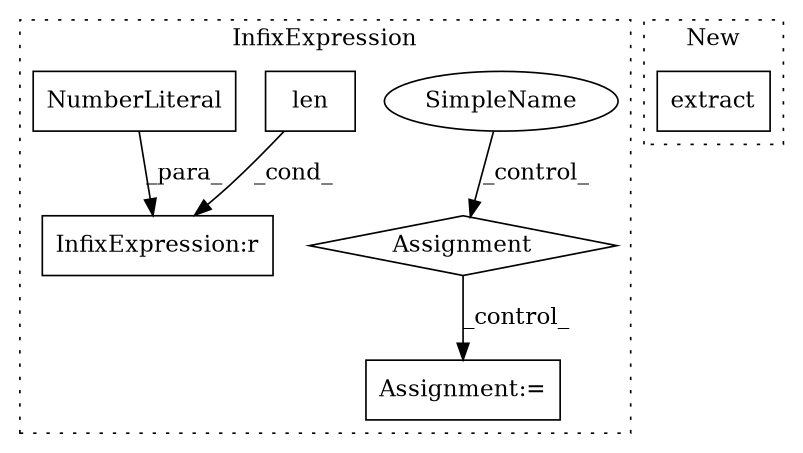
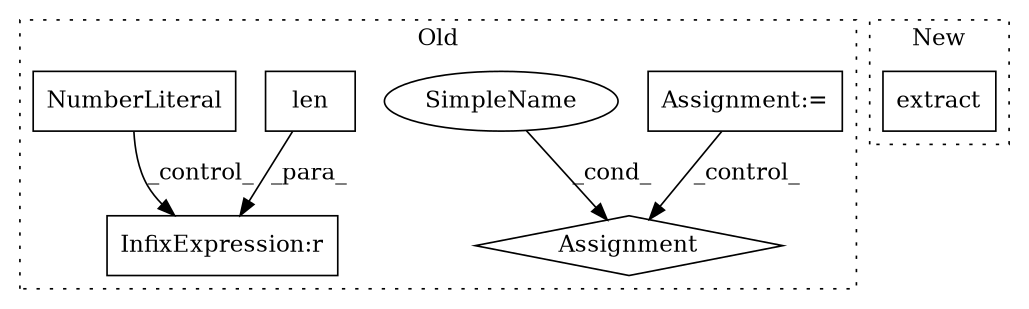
  digraph {
    node [a=32 l=1 shape=box]
    n1 [l="4,1" label=len s="43009,43033"]
    n2 [a=25 l="4,2" label=Assignment s="43005,43038" shape=diamond]
    n3 [a=7 label="Assignment:=" s=43200]
    n4 [a=42 label=SimpleName shape=ellipse l=""]
    n5 [a=27 l=3 label="InfixExpression:r" s=43034]
    n6 [a=34 label=NumberLiteral s=43037]
    n7 [l="8,1" label=extract s="43069,43088"]
    subgraph cluster_1 {
-     label=InfixExpression
+     label=Old
      style=dotted
      n1
      n2
      n3
      n4
      n5
      n6
    }
    subgraph cluster_2 {
      label=New
      style=dotted
      n7
    }
-   n1 -> n5 [label=_cond_]
-   n2 -> n3 [label=_control_]
-   n4 -> n2 [label=_control_]
-   n6 -> n5 [label=_para_]
+   n1 -> n5 [label=_para_]
+   n3 -> n2 [label=_control_]
+   n4 -> n2 [label=_cond_]
+   n6 -> n5 [label=_control_]
  }
